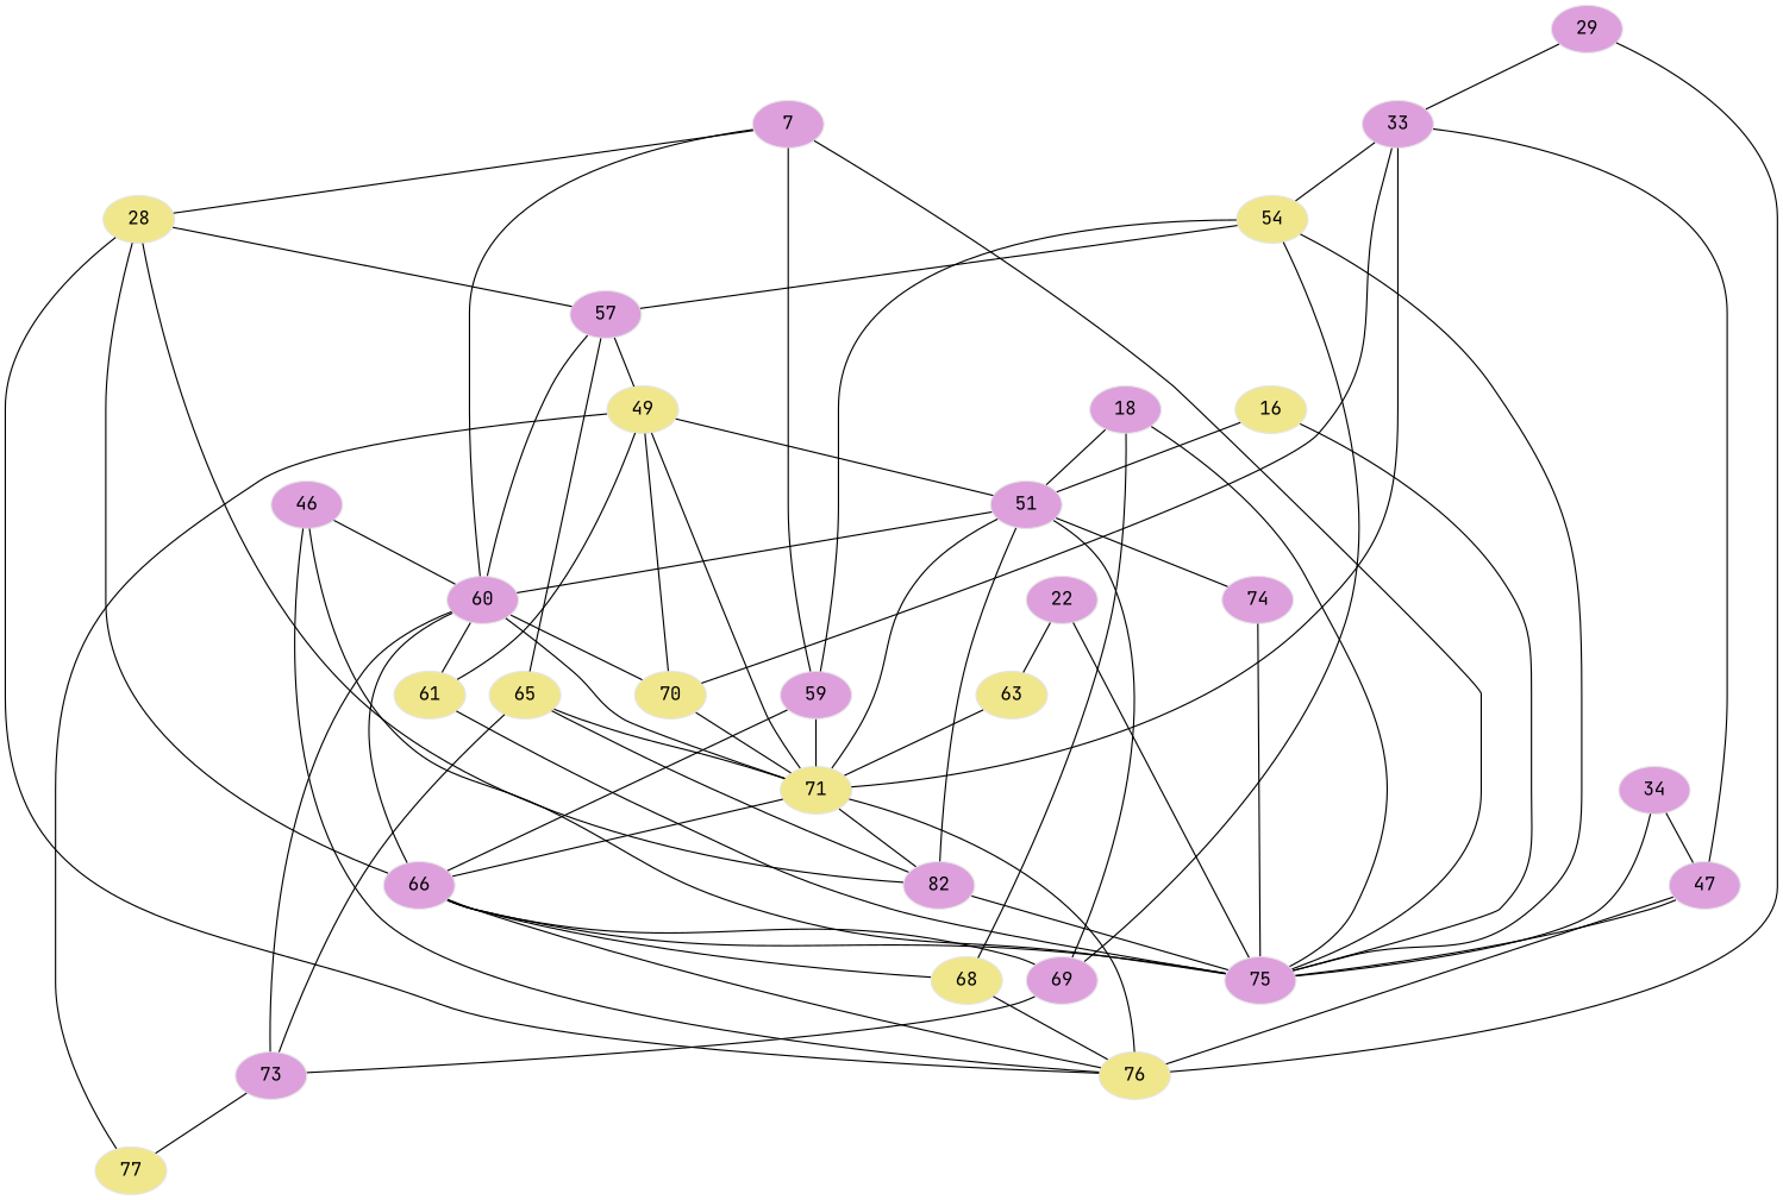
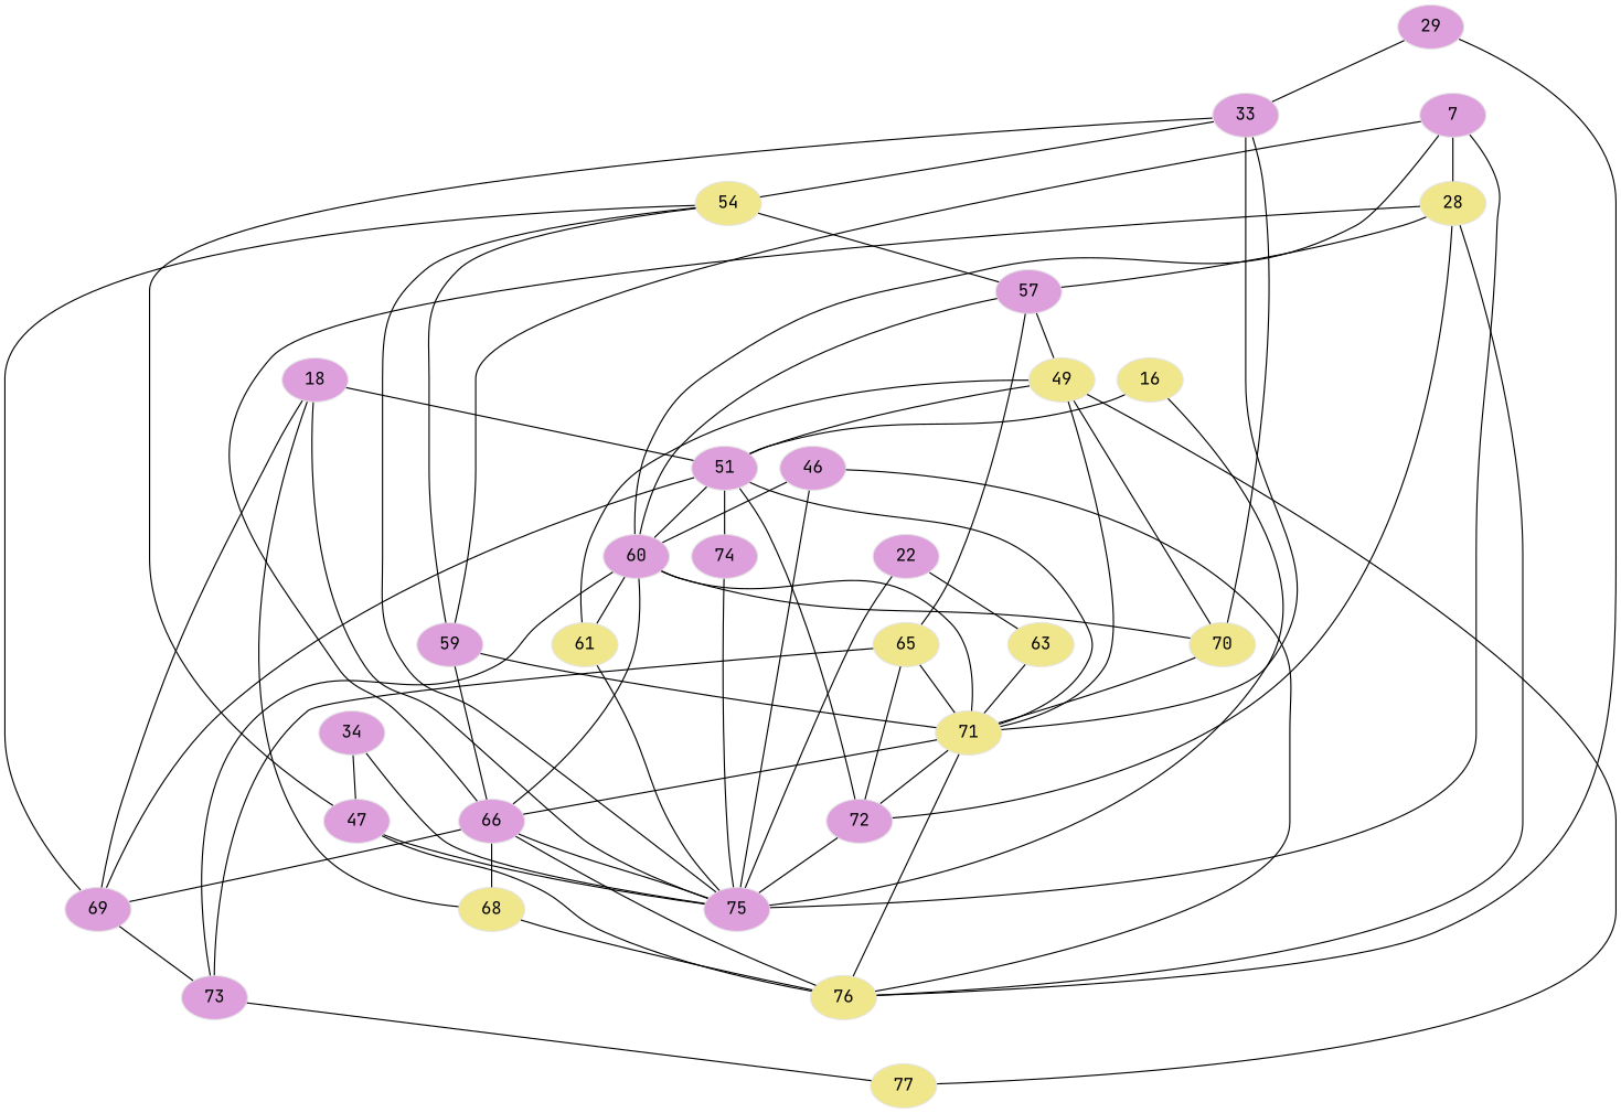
  graph {
    fontname="JetBrains Mono"
    node [color=gray90 fillcolor=plum fontname="JetBrains Mono" style=filled]
    edge [fontname="JetBrains Mono"]
    28 [fillcolor=khaki super="+21"]
    57
    66 [super="+30+64"]
-   72 [super="+38+17+62" label=82]
+   72 [super="+38+17+62"]
    76 [fillcolor=khaki super="+53"]
    7
    59
    60 [super="+13+44"]
    75 [super="+36+52"]
    71 [fillcolor=khaki super="+20+56+48+67"]
    70 [fillcolor=khaki super="+3+39"]
    61 [fillcolor=khaki super="+2"]
    73 [super="+31"]
    16 [fillcolor=khaki super="+10"]
    51 [super="+1+43"]
    69 [super="+9+42"]
    74
    18
    68 [fillcolor=khaki]
    63 [fillcolor=khaki super="+8"]
    22
    49 [fillcolor=khaki]
    77 [fillcolor=khaki]
    65 [fillcolor=khaki super="+27"]
    33 [super="+25"]
    47
    54 [fillcolor=khaki super="+35+26"]
    29
    34
    46
    28 -- 57
    28 -- 66 [weight=2]
    28 -- 72
    28 -- 76
    57 -- 60
    57 -- 49 [weight=2]
    57 -- 65
    66 -- 76
    66 -- 75 [weight=2]
    66 -- 69 [weight=2]
    66 -- 68
    72 -- 75 [weight=3]
    7 -- 28
    7 -- 59
    7 -- 60
    7 -- 75 [weight=2]
    59 -- 66
    59 -- 71 [weight=3]
    60 -- 66 [weight=3]
    60 -- 71
    60 -- 70
    60 -- 61
    60 -- 73
    71 -- 66 [weight=2]
    71 -- 72
    71 -- 76 [weight=2]
    70 -- 71
    61 -- 75
    73 -- 77
    16 -- 75
    16 -- 51 [weight=3]
    51 -- 72 [weight=2]
    51 -- 60 [weight=4]
    51 -- 71
    51 -- 69 [weight=2]
    51 -- 74 [weight=2]
    69 -- 73
    74 -- 75
    18 -- 75 [weight=2]
    18 -- 51
+   18 -- 69
    18 -- 68
    68 -- 76
    63 -- 71
    22 -- 75 [weight=2]
    22 -- 63 [weight=2]
    49 -- 71
    49 -- 70
    49 -- 61
    49 -- 51
    49 -- 77
    65 -- 72 [weight=2]
    65 -- 71 [weight=3]
    65 -- 73
    33 -- 71 [weight=2]
    33 -- 70 [weight=2]
    33 -- 47 [weight=2]
    33 -- 54 [weight=2]
    47 -- 76 [weight=3]
    47 -- 75
    54 -- 57
    54 -- 59
    54 -- 75
    54 -- 69
    29 -- 76
    29 -- 33
    34 -- 75
    34 -- 47
    46 -- 76
    46 -- 60
    46 -- 75
  }
